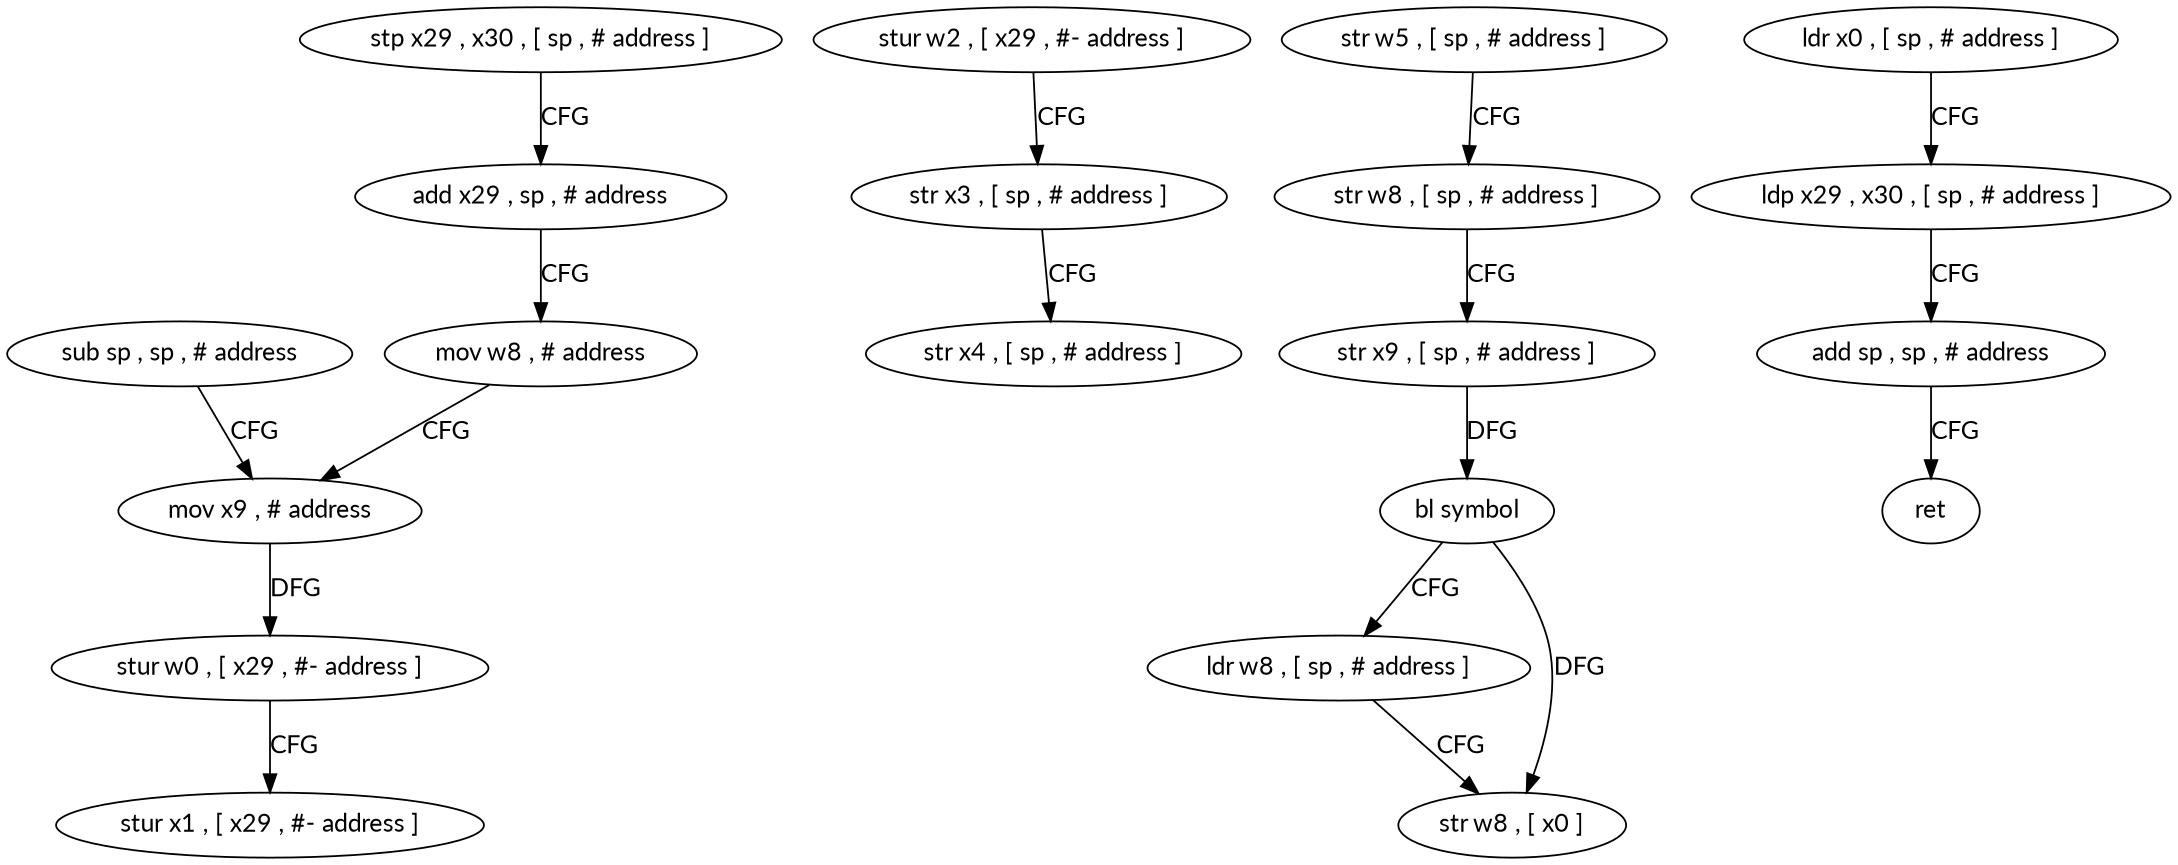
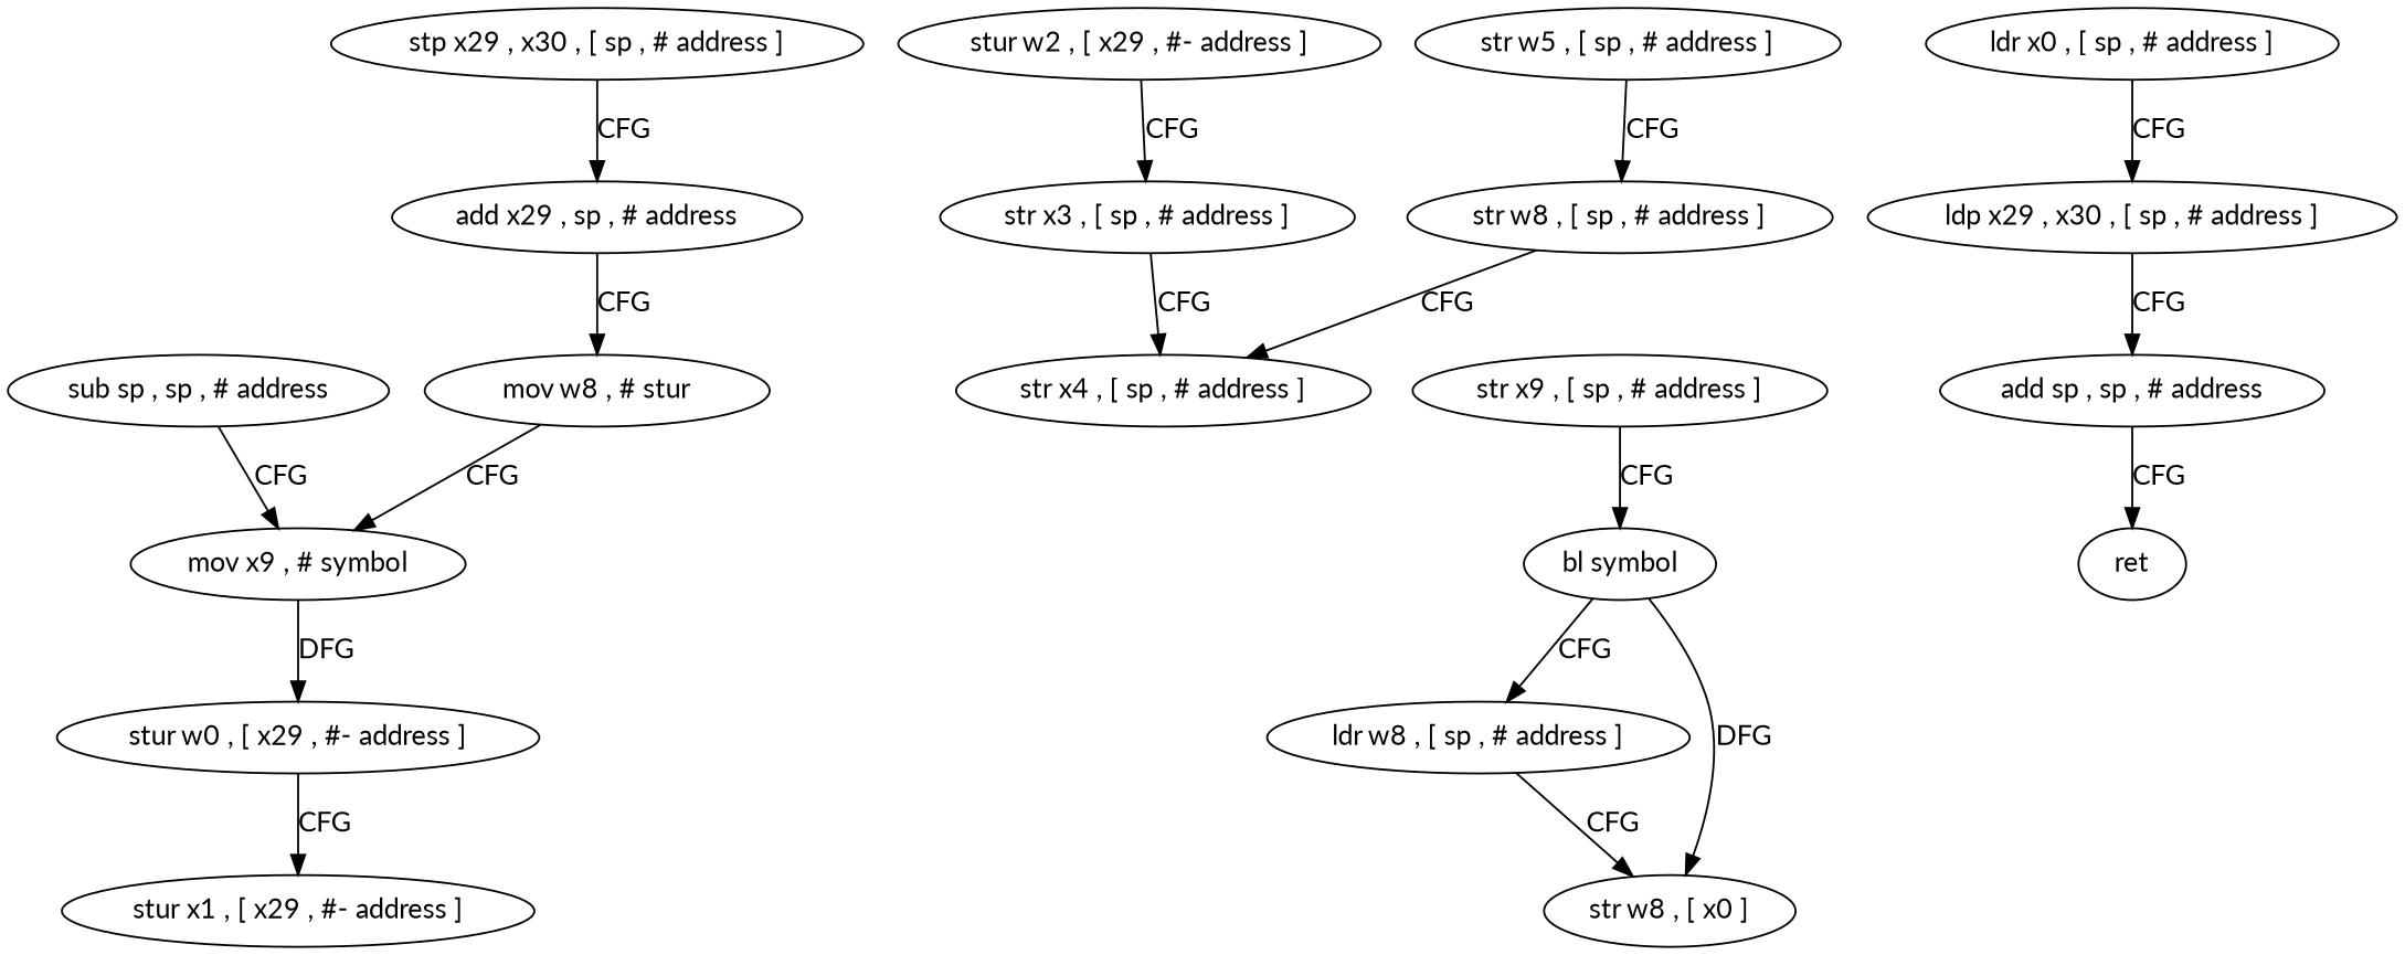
  digraph {
    fontname=Lato
    node [fontname=Lato]
    edge [fontname=Lato]
    n1 [label="sub sp , sp , # address"]
-   n2 [label="mov x9 , # address"]
+   n2 [label="mov x9 , # symbol"]
    n3 [label="stp x29 , x30 , [ sp , # address ]"]
    n4 [label="add x29 , sp , # address"]
-   n5 [label="mov w8 , # address"]
+   n5 [label="mov w8 , # stur"]
    n6 [label="stur w0 , [ x29 , #- address ]"]
    n7 [label="stur x1 , [ x29 , #- address ]"]
    n8 [label="stur w2 , [ x29 , #- address ]"]
    n9 [label="str x3 , [ sp , # address ]"]
    n10 [label="str x4 , [ sp , # address ]"]
    n11 [label="str w5 , [ sp , # address ]"]
    n12 [label="str w8 , [ sp , # address ]"]
    n13 [label="str x9 , [ sp , # address ]"]
    n14 [label="bl symbol"]
    n15 [label="ldr w8 , [ sp , # address ]"]
    n16 [label="str w8 , [ x0 ]"]
    n17 [label="ldr x0 , [ sp , # address ]"]
    n18 [label="ldp x29 , x30 , [ sp , # address ]"]
    n19 [label="add sp , sp , # address"]
    n20 [label=ret]
    n1 -> n2 [label=CFG]
    n2 -> n6 [label=DFG]
    n3 -> n4 [label=CFG]
    n4 -> n5 [label=CFG]
    n5 -> n2 [label=CFG]
    n6 -> n7 [label=CFG]
    n8 -> n9 [label=CFG]
    n9 -> n10 [label=CFG]
    n11 -> n12 [label=CFG]
-   n12 -> n13 [label=CFG]
-   n13 -> n14 [label=DFG]
+   n12 -> n10 [label=CFG]
+   n13 -> n14 [label=CFG]
    n14 -> n15 [label=CFG]
    n14 -> n16 [label=DFG]
    n15 -> n16 [label=CFG]
    n17 -> n18 [label=CFG]
    n18 -> n19 [label=CFG]
    n19 -> n20 [label=CFG]
  }
